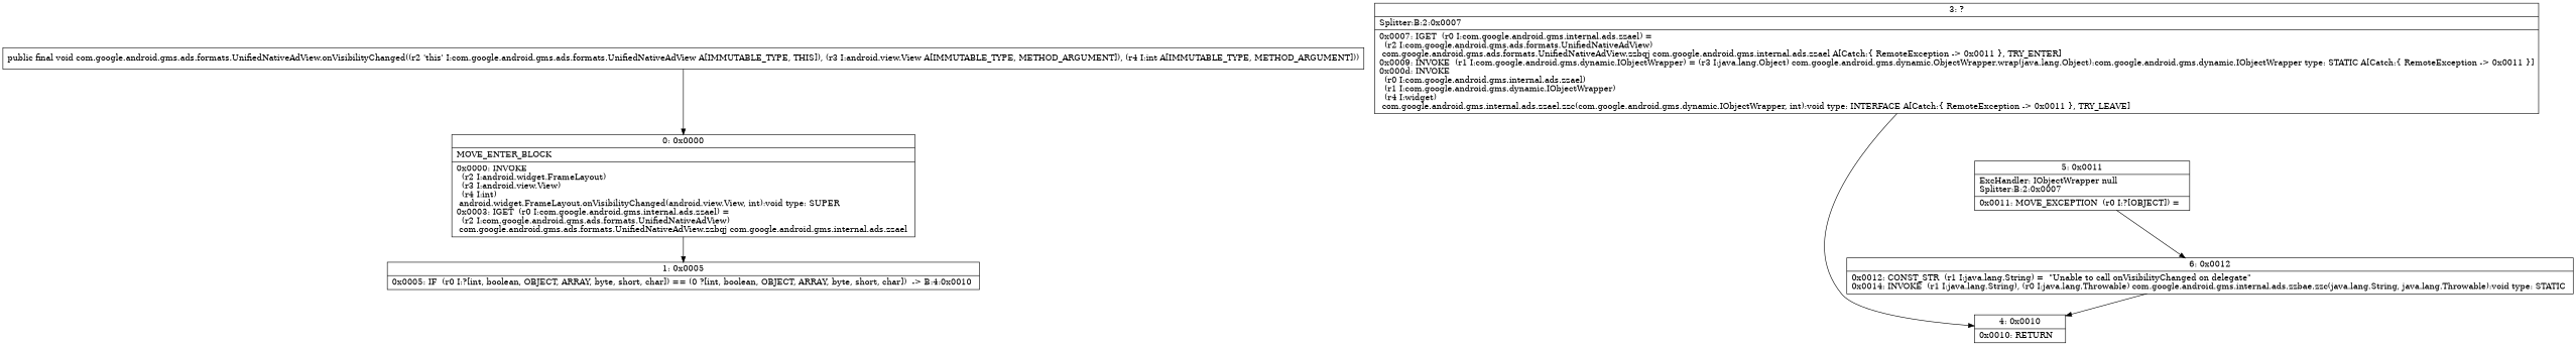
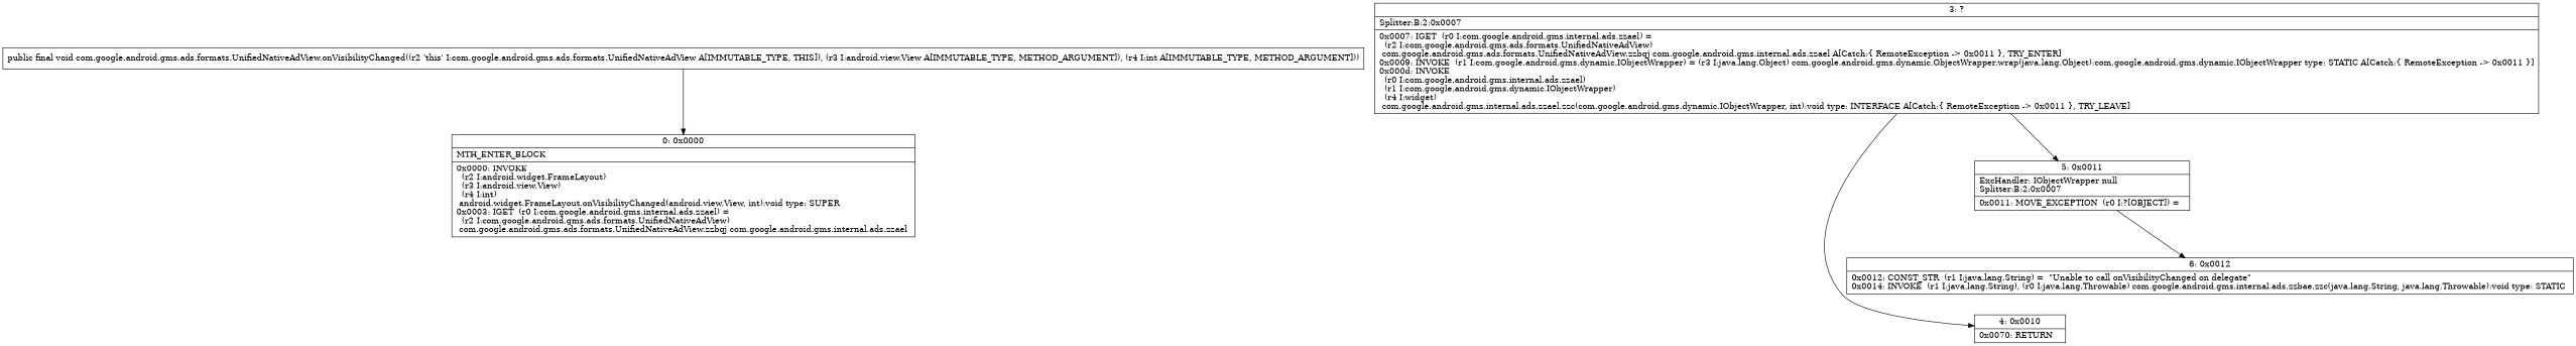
  digraph {
    node [shape=record]
-   n1 [label="{0\:\ 0x0000|MOVE_ENTER_BLOCK\l|0x0000: INVOKE  \l  (r2 I:android.widget.FrameLayout)\l  (r3 I:android.view.View)\l  (r4 I:int)\l android.widget.FrameLayout.onVisibilityChanged(android.view.View, int):void type: SUPER \l0x0003: IGET  (r0 I:com.google.android.gms.internal.ads.zzael) = \l  (r2 I:com.google.android.gms.ads.formats.UnifiedNativeAdView)\l com.google.android.gms.ads.formats.UnifiedNativeAdView.zzbqj com.google.android.gms.internal.ads.zzael \l}"]
-   n2 [label="{1\:\ 0x0005|0x0005: IF  (r0 I:?[int, boolean, OBJECT, ARRAY, byte, short, char]) == (0 ?[int, boolean, OBJECT, ARRAY, byte, short, char])  \-\> B:4:0x0010 \l}"]
-   n3 [label="{4\:\ 0x0010|0x0010: RETURN   \l}"]
+   n1 [label="{0\:\ 0x0000|MTH_ENTER_BLOCK\l|0x0000: INVOKE  \l  (r2 I:android.widget.FrameLayout)\l  (r3 I:android.view.View)\l  (r4 I:int)\l android.widget.FrameLayout.onVisibilityChanged(android.view.View, int):void type: SUPER \l0x0003: IGET  (r0 I:com.google.android.gms.internal.ads.zzael) = \l  (r2 I:com.google.android.gms.ads.formats.UnifiedNativeAdView)\l com.google.android.gms.ads.formats.UnifiedNativeAdView.zzbqj com.google.android.gms.internal.ads.zzael \l}"]
+   n3 [label="{4\:\ 0x0010|0x0070: RETURN   \l}"]
    n4 [label="{3\:\ ?|Splitter:B:2:0x0007\l|0x0007: IGET  (r0 I:com.google.android.gms.internal.ads.zzael) = \l  (r2 I:com.google.android.gms.ads.formats.UnifiedNativeAdView)\l com.google.android.gms.ads.formats.UnifiedNativeAdView.zzbqj com.google.android.gms.internal.ads.zzael A[Catch:\{ RemoteException \-\> 0x0011 \}, TRY_ENTER]\l0x0009: INVOKE  (r1 I:com.google.android.gms.dynamic.IObjectWrapper) = (r3 I:java.lang.Object) com.google.android.gms.dynamic.ObjectWrapper.wrap(java.lang.Object):com.google.android.gms.dynamic.IObjectWrapper type: STATIC A[Catch:\{ RemoteException \-\> 0x0011 \}]\l0x000d: INVOKE  \l  (r0 I:com.google.android.gms.internal.ads.zzael)\l  (r1 I:com.google.android.gms.dynamic.IObjectWrapper)\l  (r4 I:widget)\l com.google.android.gms.internal.ads.zzael.zzc(com.google.android.gms.dynamic.IObjectWrapper, int):void type: INTERFACE A[Catch:\{ RemoteException \-\> 0x0011 \}, TRY_LEAVE]\l}"]
    n5 [label="{5\:\ 0x0011|ExcHandler: IObjectWrapper null\lSplitter:B:2:0x0007\l|0x0011: MOVE_EXCEPTION  (r0 I:?[OBJECT]) =  \l}"]
    n6 [label="{6\:\ 0x0012|0x0012: CONST_STR  (r1 I:java.lang.String) =  \"Unable to call onVisibilityChanged on delegate\" \l0x0014: INVOKE  (r1 I:java.lang.String), (r0 I:java.lang.Throwable) com.google.android.gms.internal.ads.zzbae.zzc(java.lang.String, java.lang.Throwable):void type: STATIC \l}"]
    n7 [label="{public final void com.google.android.gms.ads.formats.UnifiedNativeAdView.onVisibilityChanged((r2 'this' I:com.google.android.gms.ads.formats.UnifiedNativeAdView A[IMMUTABLE_TYPE, THIS]), (r3 I:android.view.View A[IMMUTABLE_TYPE, METHOD_ARGUMENT]), (r4 I:int A[IMMUTABLE_TYPE, METHOD_ARGUMENT])) }"]
-   n1 -> n2
    n4 -> n3
+   n4 -> n5
    n5 -> n6
-   n6 -> n3
    n7 -> n1
  }
